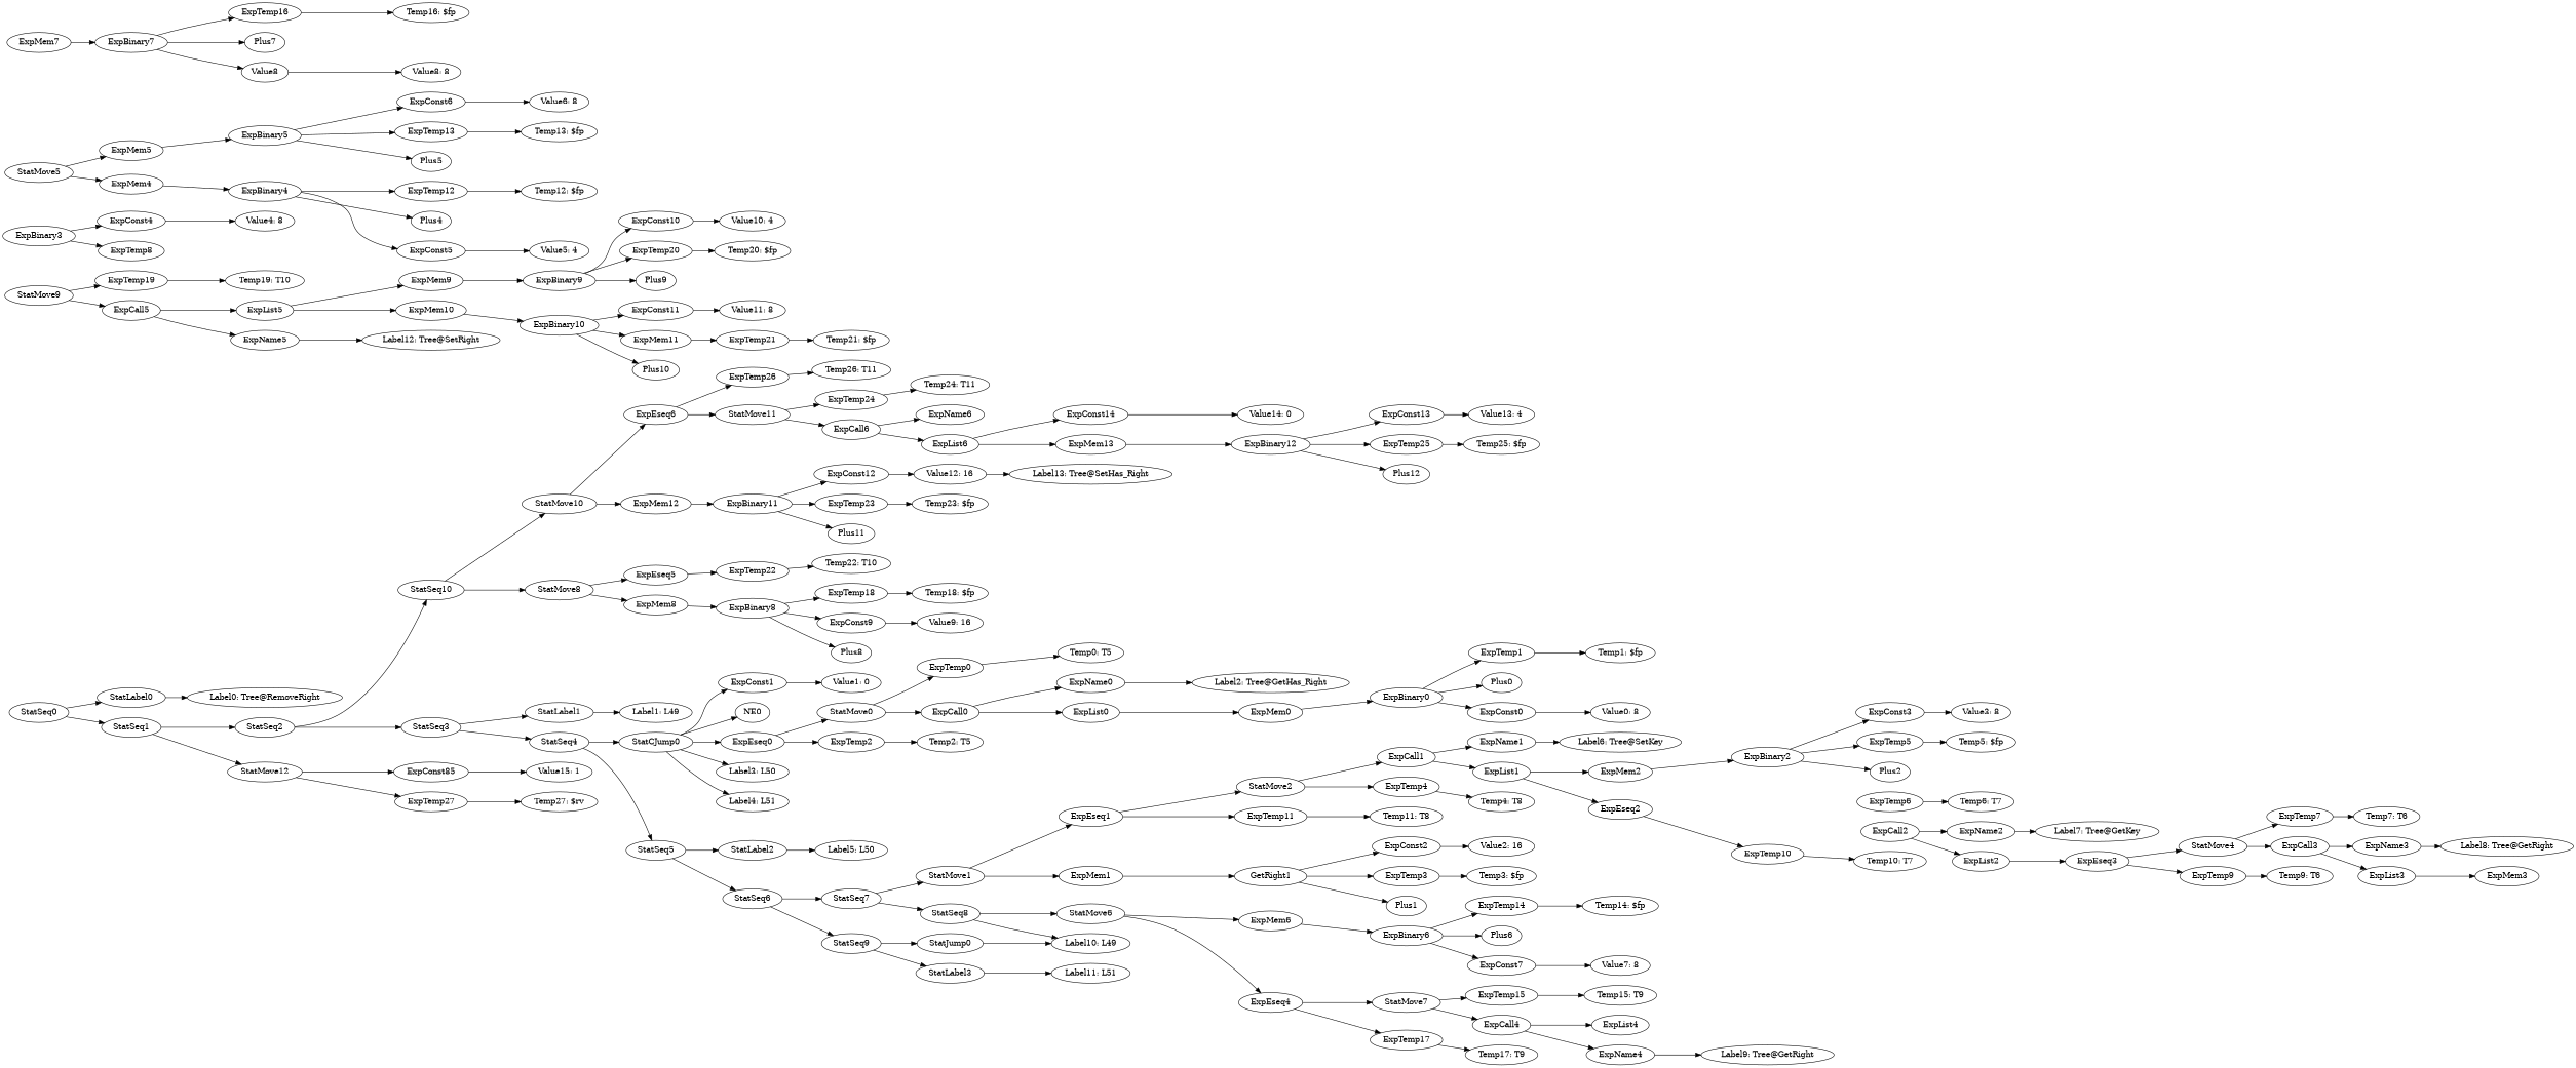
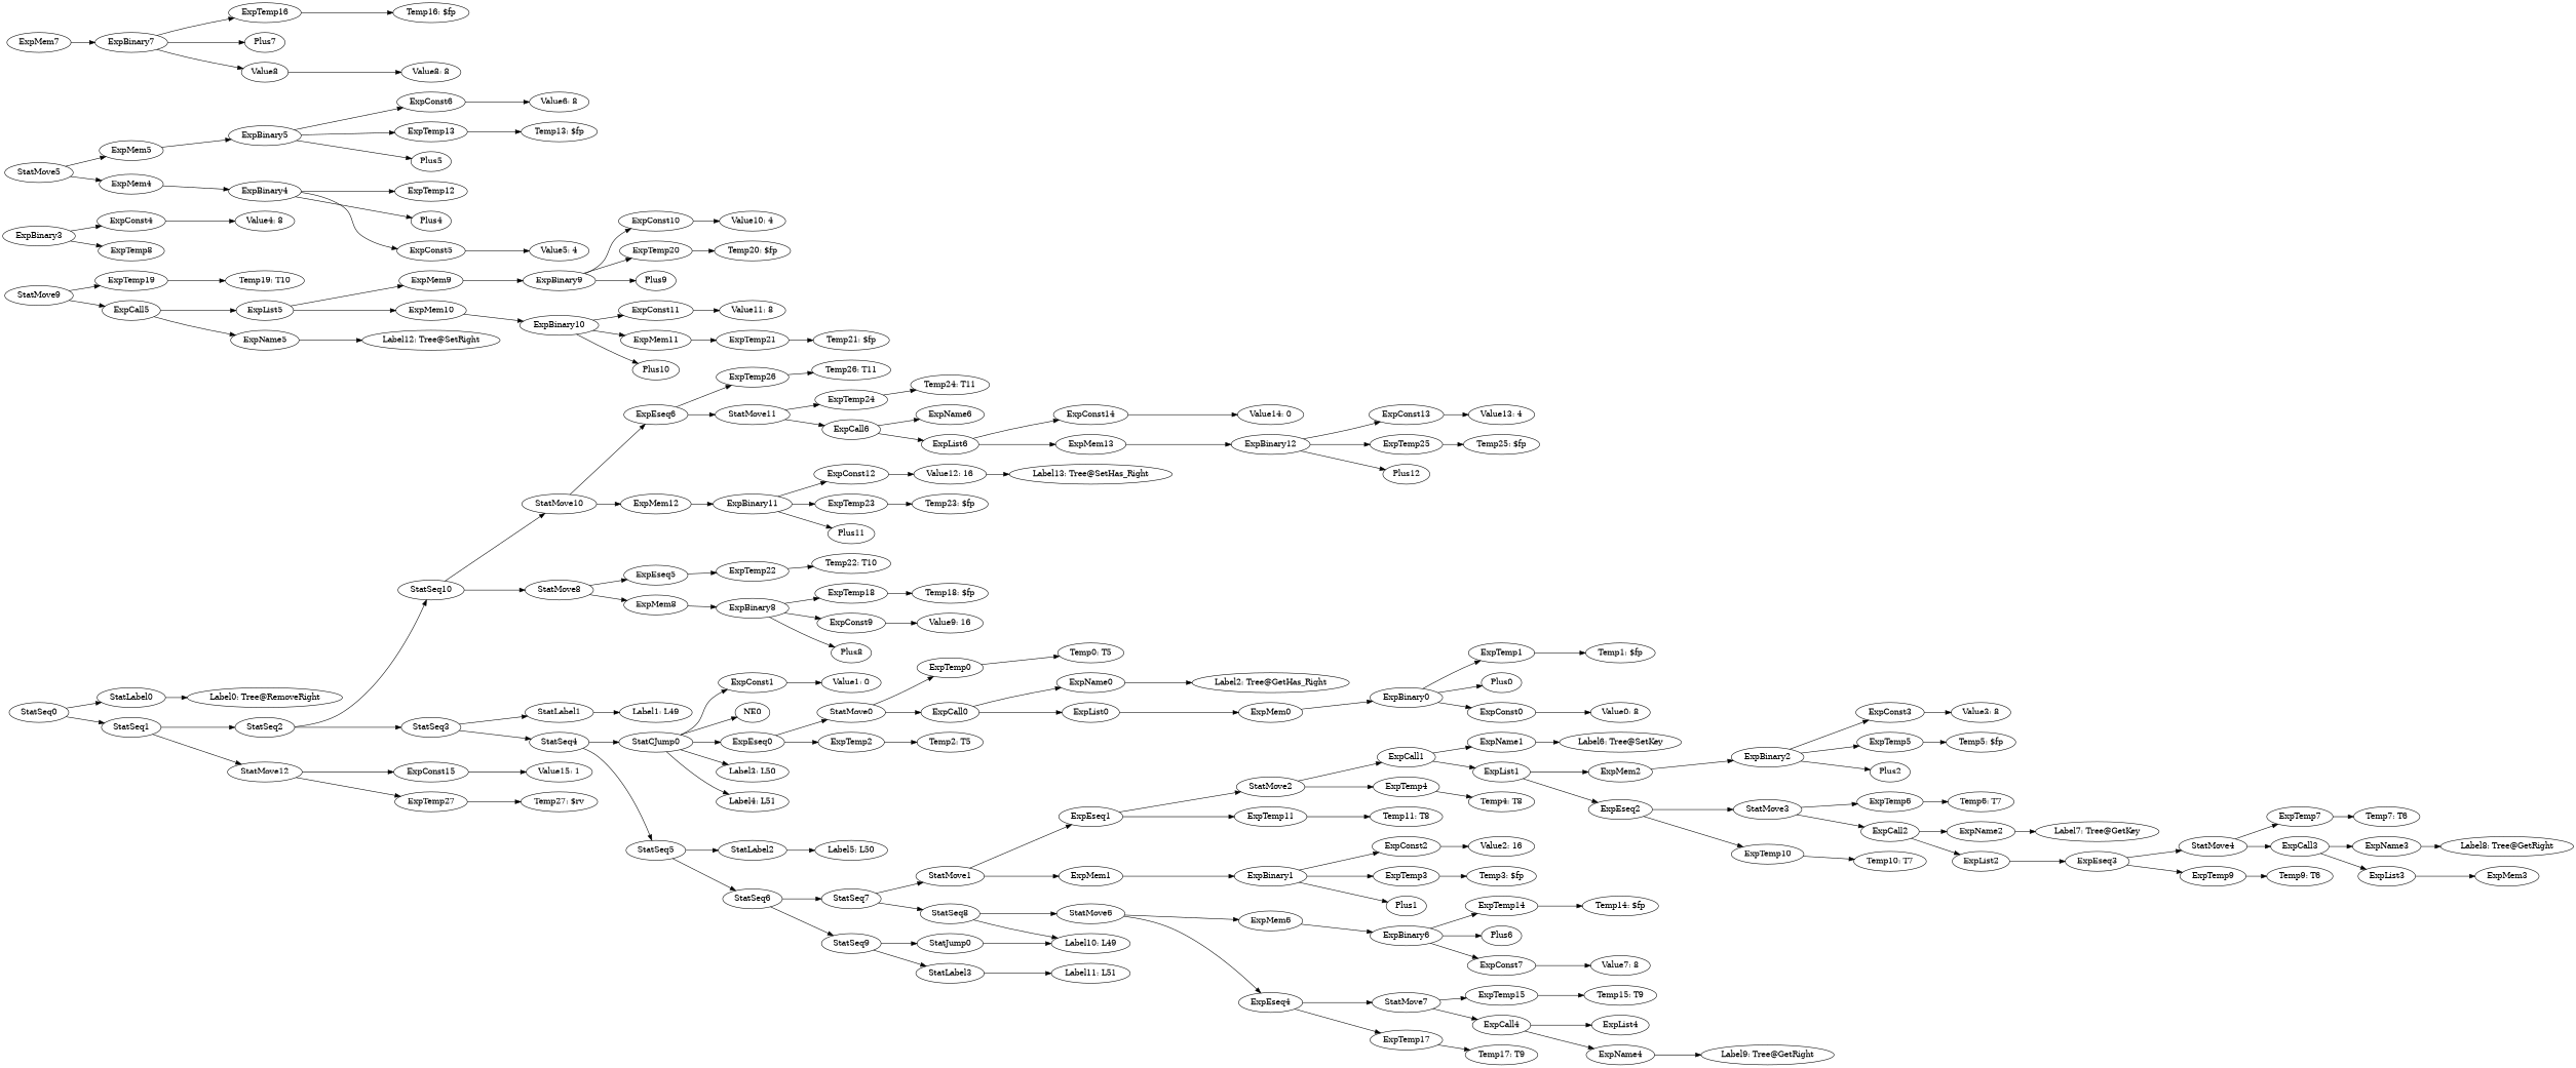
  digraph {
    ordering=out
    rankdir=LR
-   ExpConst15 [label=ExpConst85]
+   ExpConst15
    "Value15: 1"
    ExpTemp26
    "Temp26: T11"
    ExpConst14
    "Value14: 0"
    ExpMem13
    ExpBinary12
    ExpConst13
    ExpTemp25
    Plus12
    "Value13: 4"
    "Temp25: $fp"
    ExpEseq6
    StatMove11
    ExpTemp24
    ExpCall6
    "Temp24: T11"
    ExpName6
    ExpList6
    StatMove10
    ExpMem12
    ExpBinary11
    ExpConst12
    ExpTemp23
    Plus11
    "Value12: 16"
    "Temp23: $fp"
    "Label13: Tree@SetHas_Right"
    StatSeq10
    StatMove8
    ExpEseq5
    ExpMem8
    ExpTemp22
    ExpBinary8
    StatMove9
    ExpTemp19
    ExpCall5
    "Temp22: T10"
    "Temp19: T10"
    ExpList5
    ExpName5
    ExpConst11
    "Value11: 8"
    ExpBinary10
    ExpMem11
    Plus10
    ExpTemp21
    "Temp21: $fp"
    ExpMem9
    ExpMem10
    ExpBinary9
    ExpConst10
    ExpTemp20
    Plus9
    ExpBinary3
    ExpConst4
    ExpTemp8
    "Value4: 8"
    ExpConst2
    "Value2: 16"
    ExpName3
    "Label8: Tree@GetRight"
+   StatMove3
    ExpTemp6
    ExpCall2
    "Temp6: T7"
    ExpName2
    ExpList2
    "Label7: Tree@GetKey"
    ExpEseq3
    StatMove6
    ExpMem6
    ExpEseq4
    ExpBinary6
    StatMove7
    ExpTemp17
    ExpTemp14
    Plus6
    ExpConst7
    ExpTemp15
    ExpCall4
    "Temp17: T9"
    ExpConst3
    "Value3: 8"
    ExpBinary2
    ExpTemp5
    Plus2
    "Temp5: $fp"
    ExpMem5
    ExpBinary5
    ExpConst6
    ExpTemp13
    Plus5
    "Value6: 8"
    "Temp13: $fp"
    ExpCall1
    ExpName1
    ExpList1
    "Label6: Tree@SetKey"
    ExpMem2
    ExpEseq2
    ExpTemp10
    StatJump0
    "Label10: L49"
    ExpEseq1
    StatMove2
    ExpTemp11
    ExpTemp4
    "Temp11: T8"
    "Temp4: T8"
    "Temp15: T9"
    StatLabel0
    "Label0: Tree@RemoveRight"
    ExpTemp7
    "Temp7: T6"
    ExpTemp0
    "Temp0: T5"
    StatMove4
    ExpTemp9
    ExpCall3
    "Temp9: T6"
    ExpList3
    ExpMem1
-   ExpBinary1 [label=GetRight1]
+   ExpBinary1
    ExpTemp3
    Plus1
    "Temp3: $fp"
    ExpList4
    ExpName4
    "Label12: Tree@SetRight"
    StatMove0
    ExpCall0
    ExpName0
    ExpList0
    "Label2: Tree@GetHas_Right"
    ExpMem0
    ExpTemp18
    ExpConst9
    Plus8
    StatSeq3
    StatLabel1
    StatSeq4
    "Label1: L49"
    StatCJump0
    StatSeq5
    ExpConst1
    NE0
    ExpEseq0
    "Label3: L50"
    "Label4: L51"
    StatLabel2
    StatSeq6
    StatLabel3
    "Label11: L51"
    ExpMem7
    ExpBinary7
    ExpTemp16
    Plus7
    n160 [label=Value8]
    "Temp16: $fp"
    "Value8: 8"
    ExpMem3
    "Value10: 4"
    StatSeq7
    StatMove1
    StatSeq8
    StatMove5
    ExpMem4
    ExpBinary4
    StatSeq1
    StatSeq2
    StatMove12
    ExpTemp27
    "Temp27: $rv"
    ExpTemp12
-   "Temp12: $fp"
    ExpBinary0
    StatSeq9
    "Value1: 0"
    ExpTemp2
    "Label5: L50"
    ExpTemp1
    Plus0
    ExpConst0
    "Temp1: $fp"
    "Value0: 8"
    "Temp2: T5"
    "Temp10: T7"
    Plus4
    ExpConst5
    "Value5: 4"
    "Temp20: $fp"
    "Temp18: $fp"
    "Label9: Tree@GetRight"
    StatSeq0
    "Value9: 16"
    "Temp14: $fp"
    "Value7: 8"
    ExpConst15 -> "Value15: 1"
    ExpTemp26 -> "Temp26: T11"
    ExpConst14 -> "Value14: 0"
    ExpMem13 -> ExpBinary12
    ExpBinary12 -> ExpConst13
    ExpBinary12 -> ExpTemp25
    ExpBinary12 -> Plus12
    ExpConst13 -> "Value13: 4"
    ExpTemp25 -> "Temp25: $fp"
    ExpEseq6 -> ExpTemp26
    ExpEseq6 -> StatMove11
    StatMove11 -> ExpTemp24
    StatMove11 -> ExpCall6
    ExpTemp24 -> "Temp24: T11"
    ExpCall6 -> ExpName6
    ExpCall6 -> ExpList6
    ExpList6 -> ExpConst14
    ExpList6 -> ExpMem13
    StatMove10 -> ExpEseq6
    StatMove10 -> ExpMem12
    ExpMem12 -> ExpBinary11
    ExpBinary11 -> ExpConst12
    ExpBinary11 -> ExpTemp23
    ExpBinary11 -> Plus11
    ExpConst12 -> "Value12: 16"
    ExpTemp23 -> "Temp23: $fp"
    "Value12: 16" -> "Label13: Tree@SetHas_Right"
    StatSeq10 -> StatMove10
    StatSeq10 -> StatMove8
    StatMove8 -> ExpEseq5
    StatMove8 -> ExpMem8
    ExpEseq5 -> ExpTemp22
    ExpMem8 -> ExpBinary8
    ExpTemp22 -> "Temp22: T10"
    ExpBinary8 -> ExpTemp18
    ExpBinary8 -> ExpConst9
    ExpBinary8 -> Plus8
    StatMove9 -> ExpTemp19
    StatMove9 -> ExpCall5
    ExpTemp19 -> "Temp19: T10"
    ExpCall5 -> ExpList5
    ExpCall5 -> ExpName5
    ExpList5 -> ExpMem9
    ExpList5 -> ExpMem10
    ExpName5 -> "Label12: Tree@SetRight"
    ExpConst11 -> "Value11: 8"
    ExpBinary10 -> ExpConst11
    ExpBinary10 -> ExpMem11
    ExpBinary10 -> Plus10
    ExpMem11 -> ExpTemp21
    ExpTemp21 -> "Temp21: $fp"
    ExpMem9 -> ExpBinary9
    ExpMem10 -> ExpBinary10
    ExpBinary9 -> ExpConst10
    ExpBinary9 -> ExpTemp20
    ExpBinary9 -> Plus9
    ExpConst10 -> "Value10: 4"
    ExpTemp20 -> "Temp20: $fp"
    ExpBinary3 -> ExpConst4
    ExpBinary3 -> ExpTemp8
    ExpConst4 -> "Value4: 8"
    ExpConst2 -> "Value2: 16"
    ExpName3 -> "Label8: Tree@GetRight"
+   StatMove3 -> ExpTemp6
+   StatMove3 -> ExpCall2
    ExpTemp6 -> "Temp6: T7"
    ExpCall2 -> ExpName2
    ExpCall2 -> ExpList2
    ExpName2 -> "Label7: Tree@GetKey"
    ExpList2 -> ExpEseq3
    ExpEseq3 -> StatMove4
    ExpEseq3 -> ExpTemp9
    StatMove6 -> ExpMem6
    StatMove6 -> ExpEseq4
    ExpMem6 -> ExpBinary6
    ExpEseq4 -> StatMove7
    ExpEseq4 -> ExpTemp17
    ExpBinary6 -> ExpTemp14
    ExpBinary6 -> Plus6
    ExpBinary6 -> ExpConst7
    StatMove7 -> ExpTemp15
    StatMove7 -> ExpCall4
    ExpTemp17 -> "Temp17: T9"
    ExpTemp14 -> "Temp14: $fp"
    ExpConst7 -> "Value7: 8"
    ExpTemp15 -> "Temp15: T9"
    ExpCall4 -> ExpList4
    ExpCall4 -> ExpName4
    ExpConst3 -> "Value3: 8"
    ExpBinary2 -> ExpConst3
    ExpBinary2 -> ExpTemp5
    ExpBinary2 -> Plus2
    ExpTemp5 -> "Temp5: $fp"
    ExpMem5 -> ExpBinary5
    ExpBinary5 -> ExpConst6
    ExpBinary5 -> ExpTemp13
    ExpBinary5 -> Plus5
    ExpConst6 -> "Value6: 8"
    ExpTemp13 -> "Temp13: $fp"
    ExpCall1 -> ExpName1
    ExpCall1 -> ExpList1
    ExpName1 -> "Label6: Tree@SetKey"
    ExpList1 -> ExpMem2
    ExpList1 -> ExpEseq2
    ExpMem2 -> ExpBinary2
+   ExpEseq2 -> StatMove3
    ExpEseq2 -> ExpTemp10
    ExpTemp10 -> "Temp10: T7"
    StatJump0 -> "Label10: L49"
    ExpEseq1 -> StatMove2
    ExpEseq1 -> ExpTemp11
    StatMove2 -> ExpCall1
    StatMove2 -> ExpTemp4
    ExpTemp11 -> "Temp11: T8"
    ExpTemp4 -> "Temp4: T8"
    StatLabel0 -> "Label0: Tree@RemoveRight"
    ExpTemp7 -> "Temp7: T6"
    ExpTemp0 -> "Temp0: T5"
    StatMove4 -> ExpTemp7
    StatMove4 -> ExpCall3
    ExpTemp9 -> "Temp9: T6"
    ExpCall3 -> ExpName3
    ExpCall3 -> ExpList3
    ExpList3 -> ExpMem3
    ExpMem1 -> ExpBinary1
    ExpBinary1 -> ExpConst2
    ExpBinary1 -> ExpTemp3
    ExpBinary1 -> Plus1
    ExpTemp3 -> "Temp3: $fp"
    ExpName4 -> "Label9: Tree@GetRight"
    StatMove0 -> ExpTemp0
    StatMove0 -> ExpCall0
    ExpCall0 -> ExpName0
    ExpCall0 -> ExpList0
    ExpName0 -> "Label2: Tree@GetHas_Right"
    ExpList0 -> ExpMem0
    ExpMem0 -> ExpBinary0
    ExpTemp18 -> "Temp18: $fp"
    ExpConst9 -> "Value9: 16"
    StatSeq3 -> StatLabel1
    StatSeq3 -> StatSeq4
    StatLabel1 -> "Label1: L49"
    StatSeq4 -> StatCJump0
    StatSeq4 -> StatSeq5
    StatCJump0 -> ExpConst1
    StatCJump0 -> NE0
    StatCJump0 -> ExpEseq0
    StatCJump0 -> "Label3: L50"
    StatCJump0 -> "Label4: L51"
    StatSeq5 -> StatLabel2
    StatSeq5 -> StatSeq6
    ExpConst1 -> "Value1: 0"
    ExpEseq0 -> StatMove0
    ExpEseq0 -> ExpTemp2
    StatLabel2 -> "Label5: L50"
    StatSeq6 -> StatSeq7
    StatSeq6 -> StatSeq9
    StatLabel3 -> "Label11: L51"
    ExpMem7 -> ExpBinary7
    ExpBinary7 -> ExpTemp16
    ExpBinary7 -> Plus7
    ExpBinary7 -> n160
    ExpTemp16 -> "Temp16: $fp"
    n160 -> "Value8: 8"
    StatSeq7 -> StatMove1
    StatSeq7 -> StatSeq8
    StatMove1 -> ExpEseq1
    StatMove1 -> ExpMem1
    StatSeq8 -> StatMove6
    StatSeq8 -> "Label10: L49"
    StatMove5 -> ExpMem5
    StatMove5 -> ExpMem4
    ExpMem4 -> ExpBinary4
    ExpBinary4 -> ExpTemp12
    ExpBinary4 -> Plus4
    ExpBinary4 -> ExpConst5
    StatSeq1 -> StatSeq2
    StatSeq1 -> StatMove12
    StatSeq2 -> StatSeq10
    StatSeq2 -> StatSeq3
    StatMove12 -> ExpConst15
    StatMove12 -> ExpTemp27
    ExpTemp27 -> "Temp27: $rv"
-   ExpTemp12 -> "Temp12: $fp"
    ExpBinary0 -> ExpTemp1
    ExpBinary0 -> Plus0
    ExpBinary0 -> ExpConst0
    StatSeq9 -> StatJump0
    StatSeq9 -> StatLabel3
    ExpTemp2 -> "Temp2: T5"
    ExpTemp1 -> "Temp1: $fp"
    ExpConst0 -> "Value0: 8"
    ExpConst5 -> "Value5: 4"
    StatSeq0 -> StatLabel0
    StatSeq0 -> StatSeq1
  }
